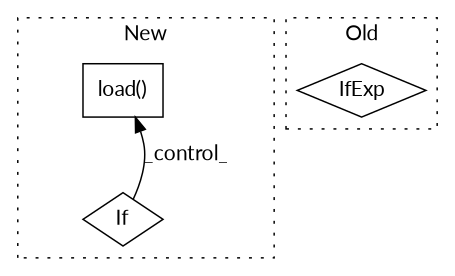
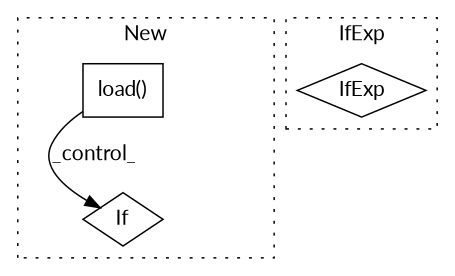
  digraph {
    fontname=Lato
    node [shape=diamond fontname=Lato]
    n1 [a=75 l="10,1" label="load()" s="958,986" shape=box]
    n2 [a=96 l=3 label=If s=921]
    n3 [a=51 l="4,6" label=IfExp s="737,755"]
    subgraph cluster_1 {
      label=New
      style=dotted
      n1
      n2
    }
    subgraph cluster_2 {
-     label=Old
+     label=IfExp
      style=dotted
      n3
    }
-   n2 -> n1 [label=_control_ fontname=Lato]
+   n1 -> n2 [label=_control_ fontname=Lato]
  }
